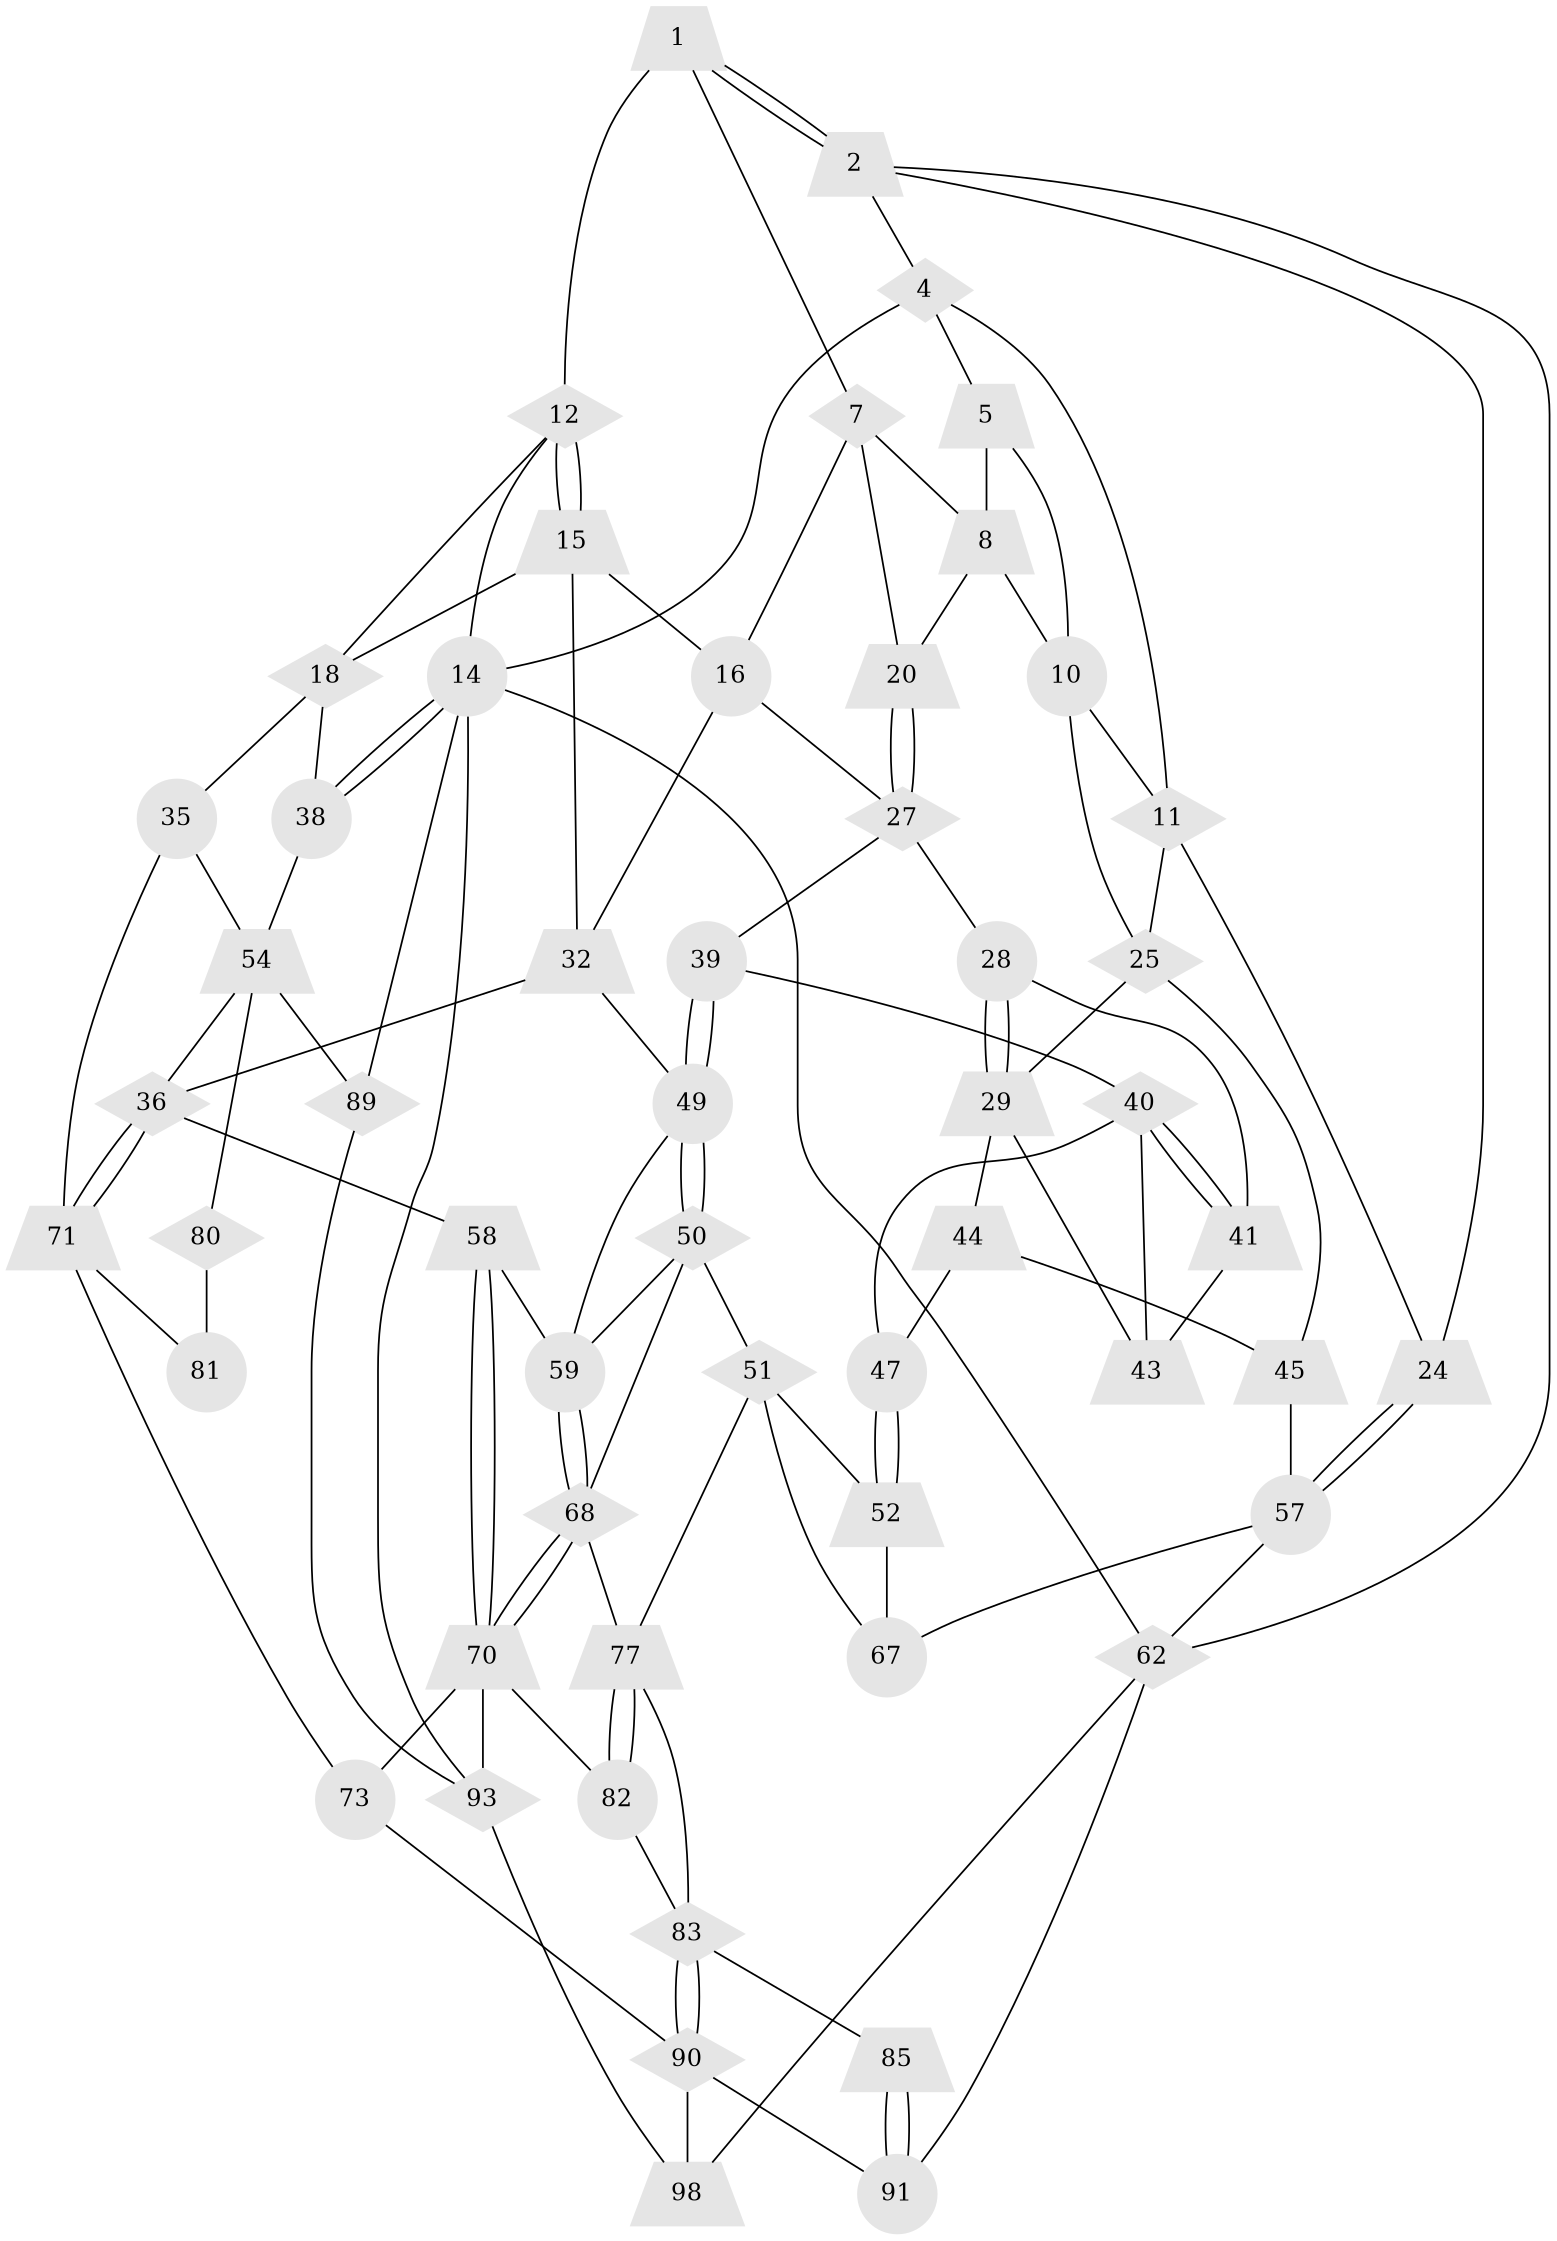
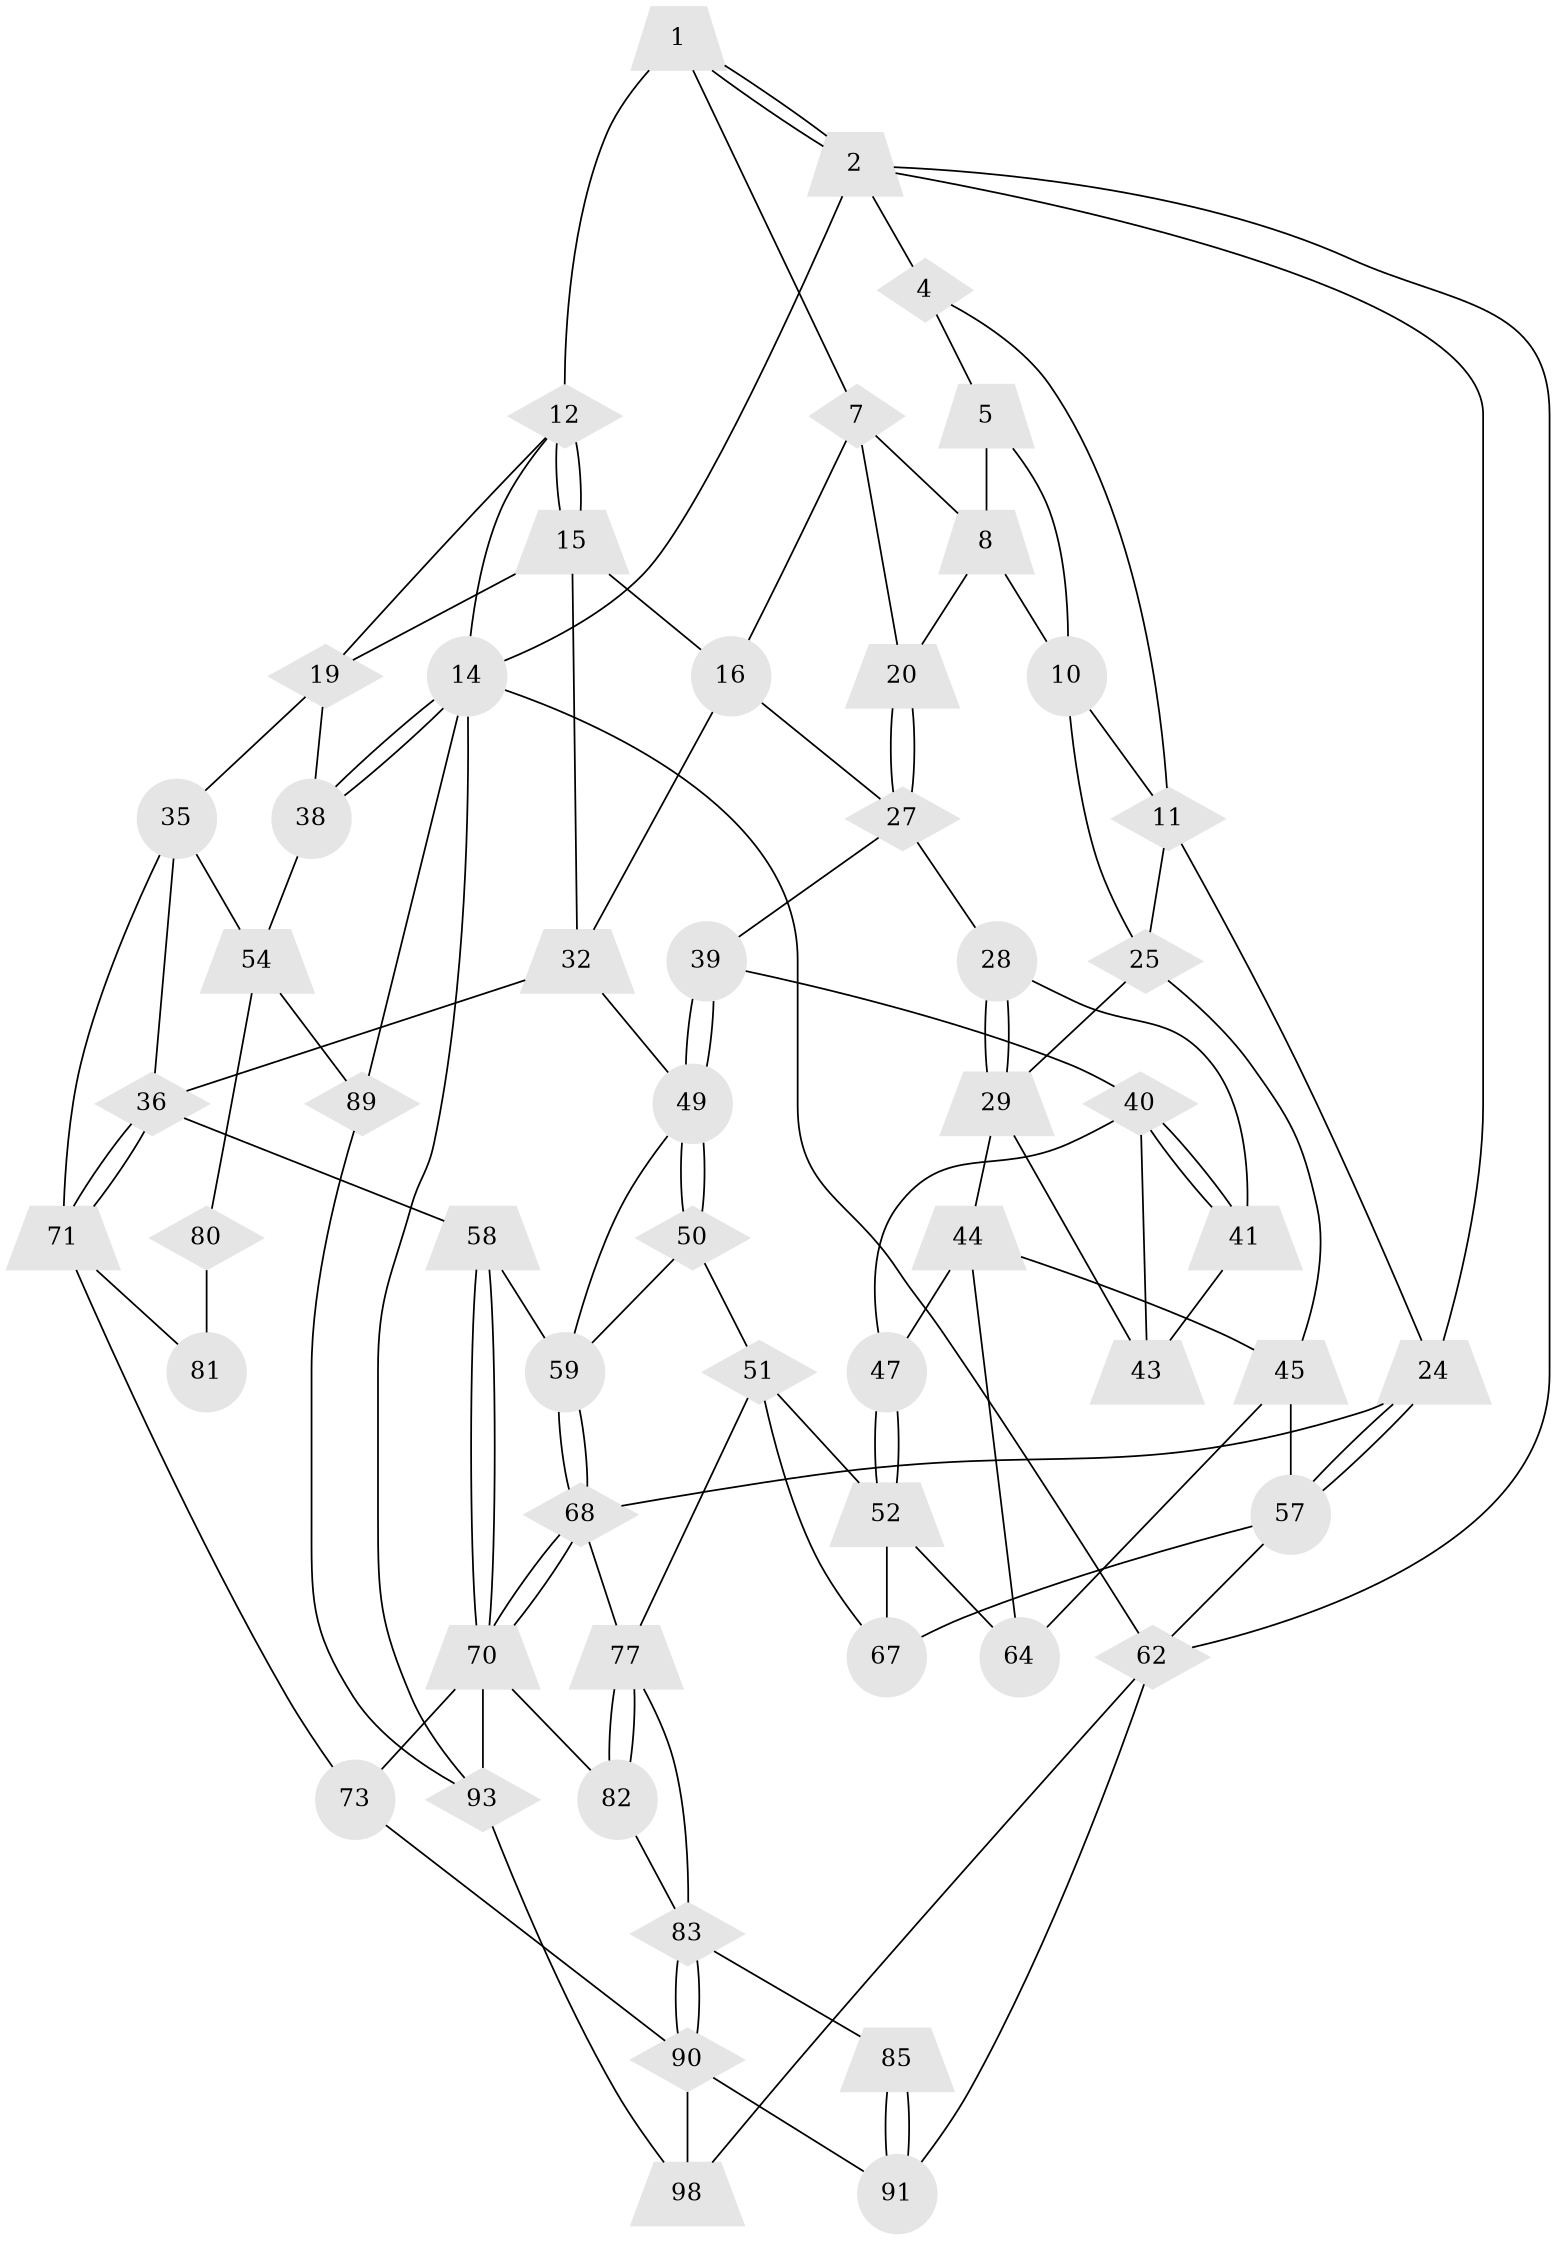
  graph {
    node [color=gray90 shape=trapezium style=filled]
    1 [super="+6"]
    2 [super="+3"]
    7 [shape=diamond super="+17"]
    12 [shape=diamond super="+13"]
    4 [shape=diamond]
    14 [shape=circle super="+88"]
    24
    62 [shape=diamond super="+96"]
    8 [super="+21"]
    16 [shape=circle super="+30"]
    20
    15 [super="+19"]
-   18 [shape=diamond super="+34"]
+   18 [shape=diamond super="+34" label=19]
    5 [super="+9"]
    11 [shape=diamond super="+23"]
    38 [shape=circle]
    89 [shape=diamond super="+92"]
    93 [shape=diamond super="+97"]
    57 [shape=circle super="+61"]
    91 [shape=circle super="+95"]
    98
    10 [shape=circle super="+22"]
    25 [shape=diamond super="+26"]
    32 [super="+33"]
    27 [shape=diamond super="+31"]
    29 [super="+42"]
    45 [super="+56"]
    35 [shape=circle super="+55"]
    54 [super="+79"]
    36 [shape=diamond super="+37"]
    49 [shape=circle super="+53"]
    28 [shape=circle]
    39 [shape=circle]
    71 [super="+72"]
    67 [shape=circle super="+76"]
    43
    44 [super="+48"]
+   64 [shape=circle]
    41
    40 [shape=diamond super="+46"]
    47 [shape=circle]
    58
    50 [shape=diamond super="+63"]
    59 [shape=circle super="+60"]
    80 [shape=diamond]
    73 [shape=circle super="+74"]
    81 [shape=circle super="+87"]
    70 [super="+75"]
    52 [super="+65"]
    51 [shape=diamond super="+66"]
    68 [shape=diamond super="+69"]
    77 [super="+78"]
    82 [shape=circle]
    83 [shape=diamond super="+84"]
    90 [shape=diamond super="+94"]
    85
    1 -- 2
    1 -- 2
    1 -- 7
    1 -- 12
    2 -- 4
-   4 -- 14
+   2 -- 14
    2 -- 24
    2 -- 62
    7 -- 8
    7 -- 16
    7 -- 20
    12 -- 14
    12 -- 15
    12 -- 15
    12 -- 18
    4 -- 5
    4 -- 11
    14 -- 62
    14 -- 38
    14 -- 38
    14 -- 89
    14 -- 93
    24 -- 57
    24 -- 57
    62 -- 91
    62 -- 98
    8 -- 20
    8 -- 10
    16 -- 32
    16 -- 27
    20 -- 27
    20 -- 27
    15 -- 16
    15 -- 18
    15 -- 32
    18 -- 38
    18 -- 35
    5 -- 8
    5 -- 10
    11 -- 24
    11 -- 25
    38 -- 54
    89 -- 93
    93 -- 98
    57 -- 62
    57 -- 67
    10 -- 11
    10 -- 25
    25 -- 29
    25 -- 45
    32 -- 36
    32 -- 49
    27 -- 28
    27 -- 39
    29 -- 43
    29 -- 44
    45 -- 57
+   45 -- 64
    35 -- 54
-   54 -- 36
+   35 -- 36
    35 -- 71
    54 -- 89
    54 -- 80
    36 -- 71
    36 -- 71
    36 -- 58
    49 -- 50
    49 -- 50
    49 -- 59
    28 -- 29
    28 -- 29
    28 -- 41
    39 -- 49
    39 -- 49
    39 -- 40
    71 -- 73
    71 -- 81
    44 -- 45
+   44 -- 64
    44 -- 47
    41 -- 43
    40 -- 43
    40 -- 41
    40 -- 41
    40 -- 47
    47 -- 52
    47 -- 52
    58 -- 59
    58 -- 70
    58 -- 70
    50 -- 59
    50 -- 51
-   50 -- 68
+   24 -- 68
    59 -- 68
    59 -- 68
    80 -- 81 [weight=2]
    73 -- 90
    70 -- 93
    70 -- 73
    70 -- 82
    52 -- 67
+   52 -- 64
    51 -- 67
    51 -- 52
    51 -- 77
    68 -- 70
    68 -- 70
    68 -- 77
    77 -- 82
    77 -- 82
    77 -- 83
    82 -- 83
    83 -- 90
    83 -- 90
    83 -- 85
    90 -- 91
    90 -- 98
    85 -- 91
    85 -- 91
  }
